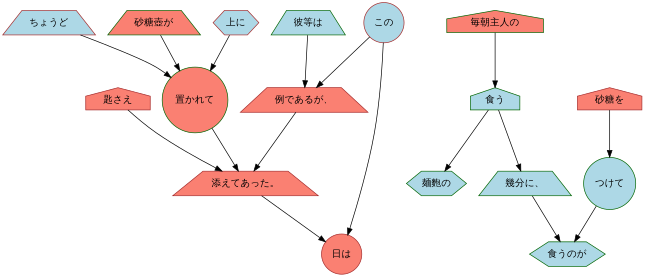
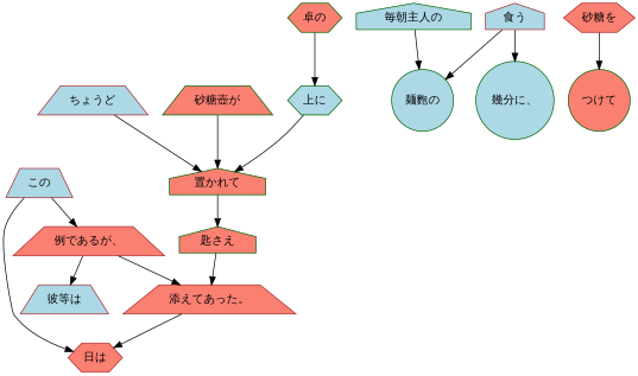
  digraph {
    node [color=darkgreen fillcolor=lightblue shape=trapezium style=filled]
-   n1 [label="彼等は"]
+   n1 [color=brown label="彼等は"]
    n2 [color=brown fillcolor=salmon label="例であるが、"]
    n3 [color=brown fillcolor=salmon label="添えてあった。"]
-   n4 [fillcolor=salmon label="毎朝主人の" shape=house]
-   n5 [label="食う" shape=house]
-   n6 [label="麺麭の" shape=hexagon]
-   n7 [label="幾分に、"]
-   n8 [label="食うのが" shape=hexagon]
-   n9 [color=brown fillcolor=salmon label="砂糖を" shape=house]
-   n10 [label="つけて" shape=circle]
-   n11 [color=brown fillcolor=salmon label="日は" shape=circle]
-   n12 [color=brown label="この" shape=circle]
+   n4 [label="毎朝主人の" shape=house]
+   n5 [color=brown label="食う" shape=house]
+   n6 [label="麺麭の" shape=circle]
+   n7 [label="幾分に、" shape=circle]
+   n9 [color=brown fillcolor=salmon label="砂糖を" shape=hexagon]
+   n10 [fillcolor=salmon label="つけて" shape=circle]
+   n11 [color=brown fillcolor=salmon label="日は" shape=hexagon]
+   n12 [color=brown label="この"]
    n13 [color=brown label="ちょうど"]
-   n14 [fillcolor=salmon label="置かれて" shape=circle]
+   n14 [fillcolor=salmon label="置かれて" shape=house]
    n15 [fillcolor=salmon label="砂糖壺が"]
-   n17 [color=brown label="上に" shape=hexagon]
-   n18 [color=brown fillcolor=salmon label="匙さえ" shape=house]
-   n1 -> n2
+   n16 [fillcolor=salmon label="卓の" shape=hexagon]
+   n17 [label="上に" shape=hexagon]
+   n18 [fillcolor=salmon label="匙さえ" shape=house]
+   n2 -> n1
    n2 -> n3
    n3 -> n11
-   n4 -> n5
+   n4 -> n6
    n5 -> n6
    n5 -> n7
-   n7 -> n8
    n9 -> n10
-   n10 -> n8
    n12 -> n2
    n12 -> n11
    n13 -> n14
-   n14 -> n3
+   n14 -> n18
    n15 -> n14
+   n16 -> n17
    n17 -> n14
    n18 -> n3
  }
